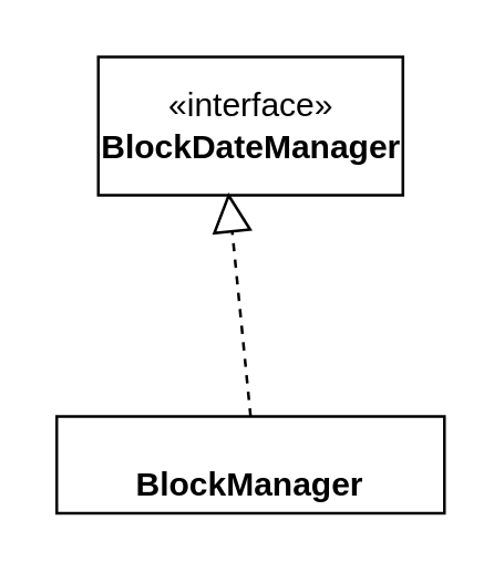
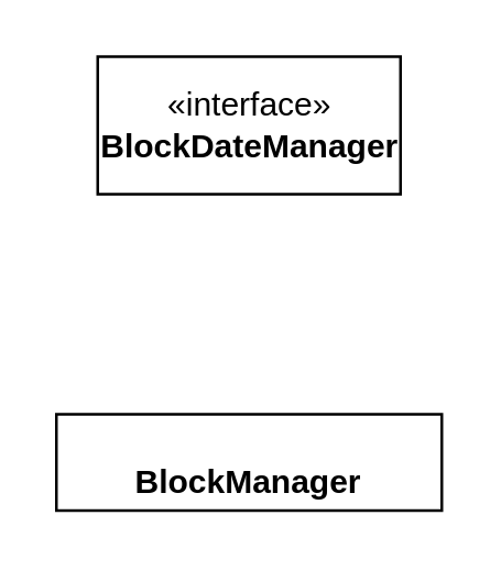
  <mxCell id="0" />
  <mxCell id="1" parent="0" />
  <mxCell id="2" value="«interface»&lt;br&gt;&lt;b&gt;BlockDateManager&lt;/b&gt;" style="html=1;" vertex="1" parent="1"><mxGeometry x="35" y="20" width="110" height="50" as="geometry" /></mxCell>
  <mxCell id="3" value="&lt;p style=&quot;margin: 0px ; margin-top: 4px ; text-align: center&quot;&gt;&lt;br&gt;&lt;b&gt;BlockManager&lt;/b&gt;&lt;/p&gt;" style="verticalAlign=top;align=left;overflow=fill;fontSize=12;fontFamily=Helvetica;html=1;" vertex="1" parent="1"><mxGeometry x="20" y="150" width="140" height="35" as="geometry" /></mxCell>
- <mxCell id="4" value="" style="endArrow=block;dashed=1;endFill=0;endSize=12;html=1;entryX=0.427;entryY=0.98;entryDx=0;entryDy=0;entryPerimeter=0;exitX=0.5;exitY=0;exitDx=0;exitDy=0;" edge="1" parent="1" source="3" target="2"><mxGeometry width="160" relative="1" as="geometry"><mxPoint x="-110" y="60" as="sourcePoint" /><mxPoint x="50" y="60" as="targetPoint" /></mxGeometry></mxCell>
